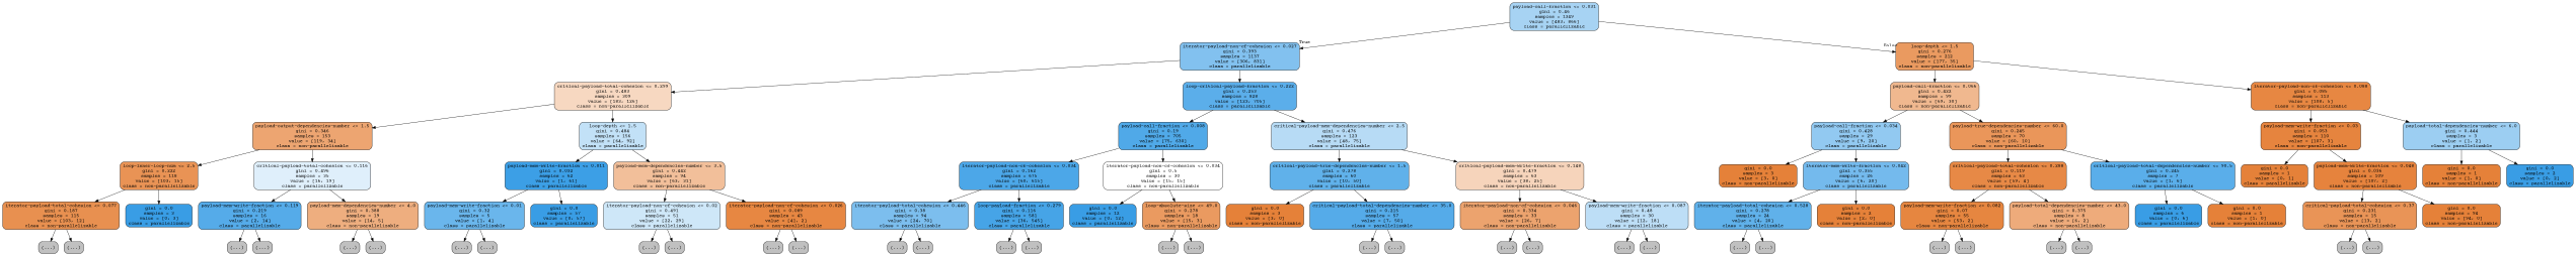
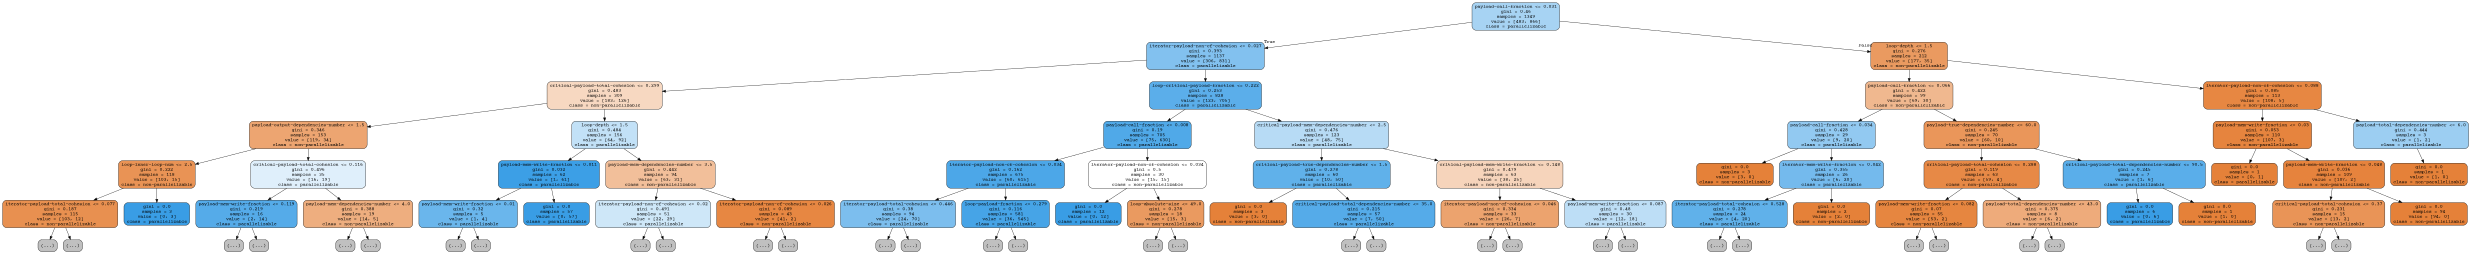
  digraph {
    fontname="Courier Prime"
    node [color=black fillcolor="#C0C0C0" fontname="Courier Prime" shape=box style="filled, rounded"]
    edge [fontname="Courier Prime"]
    n1 [fillcolor="#399de571" label="payload-call-fraction <= 0.031\ngini = 0.46\nsamples = 1349\nvalue = [483, 866]\nclass = parallelizable"]
    n2 [fillcolor="#399de5a1" label="iterator-payload-non-cf-cohesion <= 0.027\ngini = 0.393\nsamples = 1137\nvalue = [306, 831]\nclass = parallelizable"]
    n3 [fillcolor="#e58139cd" label="loop-depth <= 1.5\ngini = 0.276\nsamples = 212\nvalue = [177, 35]\nclass = non-parallelizable"]
    n4 [fillcolor="#e581394f" label="critical-payload-total-cohesion <= 0.299\ngini = 0.483\nsamples = 309\nvalue = [183, 126]\nclass = non-parallelizable"]
    n5 [fillcolor="#399de5d3" label="loop-critical-payload-fraction <= 0.222\ngini = 0.253\nsamples = 828\nvalue = [123, 705]\nclass = parallelizable"]
    n6 [fillcolor="#e5813990" label="payload-call-fraction <= 0.066\ngini = 0.422\nsamples = 99\nvalue = [69, 30]\nclass = non-parallelizable"]
    n7 [fillcolor="#e58139f3" label="iterator-payload-non-cf-cohesion <= 0.088\ngini = 0.085\nsamples = 113\nvalue = [108, 5]\nclass = non-parallelizable"]
    n8 [fillcolor="#e58139b6" label="payload-output-dependencies-number <= 1.5\ngini = 0.346\nsamples = 153\nvalue = [119, 34]\nclass = non-parallelizable"]
    n9 [fillcolor="#399de54e" label="loop-depth <= 1.5\ngini = 0.484\nsamples = 156\nvalue = [64, 92]\nclass = parallelizable"]
    n10 [fillcolor="#399de5e1" label="payload-call-fraction <= 0.008\ngini = 0.19\nsamples = 705\nvalue = [75, 630]\nclass = parallelizable"]
    n11 [fillcolor="#399de55c" label="critical-payload-mem-dependencies-number <= 2.5\ngini = 0.476\nsamples = 123\nvalue = [48, 75]\nclass = parallelizable"]
    n12 [fillcolor="#e58139da" label="loop-inner-loop-num <= 2.5\ngini = 0.222\nsamples = 118\nvalue = [103, 15]\nclass = non-parallelizable"]
    n13 [fillcolor="#399de528" label="critical-payload-total-cohesion <= 0.116\ngini = 0.496\nsamples = 35\nvalue = [16, 19]\nclass = parallelizable"]
    n14 [fillcolor="#399de5fb" label="payload-mem-write-fraction <= 0.011\ngini = 0.032\nsamples = 62\nvalue = [1, 61]\nclass = parallelizable"]
    n15 [fillcolor="#e5813982" label="payload-mem-dependencies-number <= 3.5\ngini = 0.442\nsamples = 94\nvalue = [63, 31]\nclass = non-parallelizable"]
    n16 [fillcolor="#e58139e1" label="iterator-payload-total-cohesion <= 0.077\ngini = 0.187\nsamples = 115\nvalue = [103, 12]\nclass = non-parallelizable"]
    n17 [fillcolor="#399de5ff" label="gini = 0.0\nsamples = 3\nvalue = [0, 3]\nclass = parallelizable"]
    n18 [fillcolor="#399de5db" label="payload-mem-write-fraction <= 0.119\ngini = 0.219\nsamples = 16\nvalue = [2, 14]\nclass = parallelizable"]
    n19 [fillcolor="#e58139a4" label="payload-mem-dependencies-number <= 4.0\ngini = 0.388\nsamples = 19\nvalue = [14, 5]\nclass = non-parallelizable"]
    n20 [label="(...)"]
    n21 [label="(...)"]
    n22 [label="(...)"]
    n23 [label="(...)"]
    n24 [label="(...)"]
    n25 [label="(...)"]
    n26 [fillcolor="#399de5bf" label="payload-mem-write-fraction <= 0.01\ngini = 0.32\nsamples = 5\nvalue = [1, 4]\nclass = parallelizable"]
    n27 [fillcolor="#399de5ff" label="gini = 0.0\nsamples = 57\nvalue = [0, 57]\nclass = parallelizable"]
    n28 [fillcolor="#399de53e" label="iterator-payload-non-cf-cohesion <= 0.02\ngini = 0.491\nsamples = 51\nvalue = [22, 29]\nclass = parallelizable"]
    n29 [fillcolor="#e58139f3" label="iterator-payload-non-cf-cohesion <= 0.026\ngini = 0.089\nsamples = 43\nvalue = [41, 2]\nclass = non-parallelizable"]
    n30 [label="(...)"]
    n31 [label="(...)"]
    n32 [label="(...)"]
    n33 [label="(...)"]
    n34 [label="(...)"]
    n35 [label="(...)"]
    n36 [fillcolor="#399de5e6" label="iterator-payload-non-cf-cohesion <= 0.034\ngini = 0.162\nsamples = 675\nvalue = [60, 615]\nclass = parallelizable"]
    n37 [fillcolor="#e5813900" label="iterator-payload-non-cf-cohesion <= 0.034\ngini = 0.5\nsamples = 30\nvalue = [15, 15]\nclass = non-parallelizable"]
    n38 [fillcolor="#399de5cc" label="critical-payload-true-dependencies-number <= 1.5\ngini = 0.278\nsamples = 60\nvalue = [10, 50]\nclass = parallelizable"]
    n39 [fillcolor="#e5813957" label="critical-payload-mem-write-fraction <= 0.148\ngini = 0.479\nsamples = 63\nvalue = [38, 25]\nclass = non-parallelizable"]
    n40 [fillcolor="#399de5a8" label="iterator-payload-total-cohesion <= 0.446\ngini = 0.38\nsamples = 94\nvalue = [24, 70]\nclass = parallelizable"]
    n41 [fillcolor="#399de5ee" label="loop-payload-fraction <= 0.279\ngini = 0.116\nsamples = 581\nvalue = [36, 545]\nclass = parallelizable"]
    n42 [fillcolor="#399de5ff" label="gini = 0.0\nsamples = 12\nvalue = [0, 12]\nclass = parallelizable"]
    n43 [fillcolor="#e58139cc" label="loop-absolute-size <= 49.0\ngini = 0.278\nsamples = 18\nvalue = [15, 3]\nclass = non-parallelizable"]
    n44 [label="(...)"]
    n45 [label="(...)"]
    n46 [label="(...)"]
    n47 [label="(...)"]
    n48 [label="(...)"]
    n49 [label="(...)"]
    n50 [fillcolor="#e58139ff" label="gini = 0.0\nsamples = 3\nvalue = [3, 0]\nclass = non-parallelizable"]
    n51 [fillcolor="#399de5db" label="critical-payload-total-dependencies-number <= 35.0\ngini = 0.215\nsamples = 57\nvalue = [7, 50]\nclass = parallelizable"]
    n52 [fillcolor="#e58139ba" label="iterator-payload-non-cf-cohesion <= 0.046\ngini = 0.334\nsamples = 33\nvalue = [26, 7]\nclass = non-parallelizable"]
    n53 [fillcolor="#399de555" label="payload-mem-write-fraction <= 0.087\ngini = 0.48\nsamples = 30\nvalue = [12, 18]\nclass = parallelizable"]
    n54 [label="(...)"]
    n55 [label="(...)"]
    n56 [label="(...)"]
    n57 [label="(...)"]
    n58 [label="(...)"]
    n59 [label="(...)"]
    n60 [fillcolor="#399de58c" label="payload-call-fraction <= 0.034\ngini = 0.428\nsamples = 29\nvalue = [9, 20]\nclass = parallelizable"]
    n61 [fillcolor="#e58139d4" label="payload-true-dependencies-number <= 60.0\ngini = 0.245\nsamples = 70\nvalue = [60, 10]\nclass = non-parallelizable"]
    n62 [fillcolor="#e58139f8" label="payload-mem-write-fraction <= 0.03\ngini = 0.053\nsamples = 110\nvalue = [107, 3]\nclass = non-parallelizable"]
    n63 [fillcolor="#399de57f" label="payload-total-dependencies-number <= 6.0\ngini = 0.444\nsamples = 3\nvalue = [1, 2]\nclass = parallelizable"]
    n64 [fillcolor="#e58139ff" label="gini = 0.0\nsamples = 3\nvalue = [3, 0]\nclass = non-parallelizable"]
    n65 [fillcolor="#399de5b3" label="iterator-mem-write-fraction <= 0.042\ngini = 0.355\nsamples = 26\nvalue = [6, 20]\nclass = parallelizable"]
    n66 [fillcolor="#e58139ee" label="critical-payload-total-cohesion <= 0.288\ngini = 0.119\nsamples = 63\nvalue = [59, 4]\nclass = non-parallelizable"]
    n67 [fillcolor="#399de5d4" label="critical-payload-total-dependencies-number <= 90.5\ngini = 0.245\nsamples = 7\nvalue = [1, 6]\nclass = parallelizable"]
    n68 [fillcolor="#399de5cc" label="iterator-payload-total-cohesion <= 0.528\ngini = 0.278\nsamples = 24\nvalue = [4, 20]\nclass = parallelizable"]
    n69 [fillcolor="#e58139ff" label="gini = 0.0\nsamples = 2\nvalue = [2, 0]\nclass = non-parallelizable"]
    n70 [label="(...)"]
    n71 [label="(...)"]
    n72 [fillcolor="#e58139f5" label="payload-mem-write-fraction <= 0.082\ngini = 0.07\nsamples = 55\nvalue = [53, 2]\nclass = non-parallelizable"]
    n73 [fillcolor="#e58139aa" label="payload-total-dependencies-number <= 43.0\ngini = 0.375\nsamples = 8\nvalue = [6, 2]\nclass = non-parallelizable"]
    n74 [fillcolor="#399de5ff" label="gini = 0.0\nsamples = 6\nvalue = [0, 6]\nclass = parallelizable"]
    n75 [fillcolor="#e58139ff" label="gini = 0.0\nsamples = 1\nvalue = [1, 0]\nclass = non-parallelizable"]
    n76 [label="(...)"]
    n77 [label="(...)"]
    n78 [label="(...)"]
    n79 [label="(...)"]
    n80 [fillcolor="#e58139ff" label="gini = 0.0\nsamples = 1\nvalue = [0, 1]\nclass = parallelizable"]
    n81 [fillcolor="#e58139fa" label="payload-mem-write-fraction <= 0.048\ngini = 0.036\nsamples = 109\nvalue = [107, 2]\nclass = non-parallelizable"]
    n82 [fillcolor="#e58139ff" label="gini = 0.0\nsamples = 1\nvalue = [1, 0]\nclass = non-parallelizable"]
-   n83 [fillcolor="#399de5ff" label="gini = 0.0\nsamples = 2\nvalue = [0, 2]\nclass = parallelizable"]
    n84 [fillcolor="#e58139d8" label="critical-payload-total-cohesion <= 0.37\ngini = 0.231\nsamples = 15\nvalue = [13, 2]\nclass = non-parallelizable"]
    n85 [fillcolor="#e58139ff" label="gini = 0.0\nsamples = 94\nvalue = [94, 0]\nclass = non-parallelizable"]
    n86 [label="(...)"]
    n87 [label="(...)"]
    n1 -> n2 [headlabel=True labelangle=45 labeldistance=2.5]
    n1 -> n3 [headlabel=False labelangle=-45 labeldistance=2.5]
    n2 -> n4
    n2 -> n5
    n3 -> n6
    n3 -> n7
    n4 -> n8
    n4 -> n9
    n5 -> n10
    n5 -> n11
    n6 -> n60
    n6 -> n61
    n7 -> n62
    n7 -> n63
    n8 -> n12
    n8 -> n13
    n9 -> n14
    n9 -> n15
    n10 -> n36
    n10 -> n37
    n11 -> n38
    n11 -> n39
    n12 -> n16
    n12 -> n17
    n13 -> n18
    n13 -> n19
    n14 -> n26
    n14 -> n27
    n15 -> n28
    n15 -> n29
    n16 -> n20
    n16 -> n21
    n18 -> n22
    n18 -> n23
    n19 -> n24
    n19 -> n25
    n26 -> n30
    n26 -> n31
    n28 -> n32
    n28 -> n33
    n29 -> n34
    n29 -> n35
    n36 -> n40
    n36 -> n41
    n37 -> n42
    n37 -> n43
    n38 -> n50
    n38 -> n51
    n39 -> n52
    n39 -> n53
    n40 -> n44
    n40 -> n45
    n41 -> n46
    n41 -> n47
    n43 -> n48
    n43 -> n49
    n51 -> n54
    n51 -> n55
    n52 -> n56
    n52 -> n57
    n53 -> n58
    n53 -> n59
    n60 -> n64
    n60 -> n65
    n61 -> n66
    n61 -> n67
    n62 -> n80
    n62 -> n81
    n63 -> n82
-   n63 -> n83
    n65 -> n68
    n65 -> n69
    n66 -> n72
    n66 -> n73
    n67 -> n74
    n67 -> n75
    n68 -> n70
    n68 -> n71
    n72 -> n76
    n72 -> n77
    n73 -> n78
    n73 -> n79
    n81 -> n84
    n81 -> n85
    n84 -> n86
    n84 -> n87
  }
